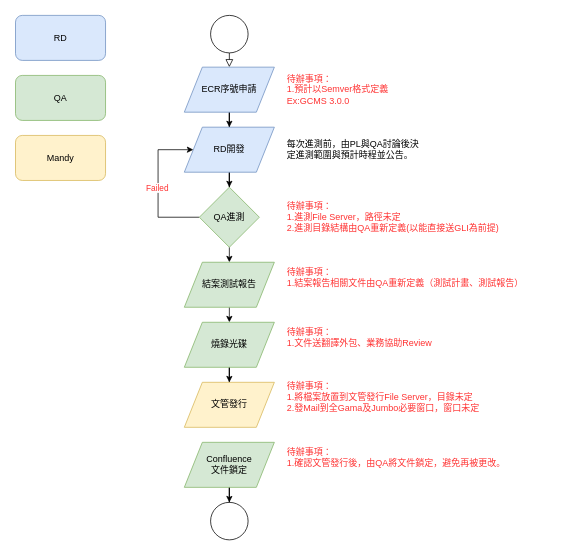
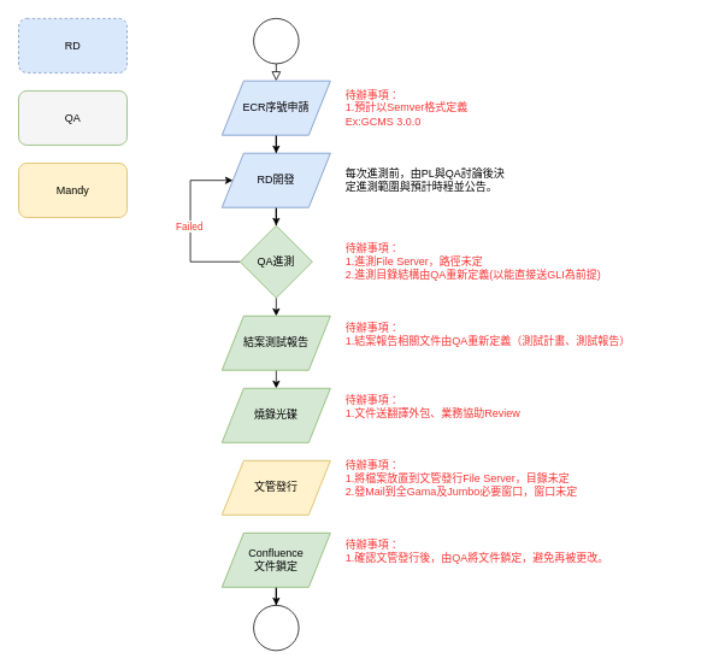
  <mxCell id="0" />
  <mxCell id="1" parent="0" />
  <mxCell id="2" value="" style="rounded=0;html=1;jettySize=auto;orthogonalLoop=1;fontSize=11;endArrow=block;endFill=0;endSize=8;strokeWidth=1;shadow=0;labelBackgroundColor=none;edgeStyle=orthogonalEdgeStyle;exitX=0.5;exitY=1;exitDx=0;exitDy=0;entryX=0.5;entryY=0;entryDx=0;entryDy=0;" parent="1" source="5" target="4" edge="1"><mxGeometry relative="1" as="geometry"><mxPoint x="215" y="180" as="sourcePoint" /></mxGeometry></mxCell>
  <mxCell id="3" style="edgeStyle=orthogonalEdgeStyle;rounded=0;orthogonalLoop=1;jettySize=auto;html=1;" parent="1" source="4" target="7" edge="1"><mxGeometry relative="1" as="geometry" /></mxCell>
  <mxCell id="4" value="ECR序號申請" style="shape=parallelogram;perimeter=parallelogramPerimeter;whiteSpace=wrap;html=1;fillColor=#dae8fc;strokeColor=#6c8ebf;" parent="1" vertex="1"><mxGeometry x="245" y="89" width="120" height="60" as="geometry" /></mxCell>
  <mxCell id="5" value="" style="ellipse;whiteSpace=wrap;html=1;aspect=fixed;" parent="1" vertex="1"><mxGeometry x="280" y="20" width="50" height="50" as="geometry" /></mxCell>
  <mxCell id="6" style="edgeStyle=orthogonalEdgeStyle;rounded=0;orthogonalLoop=1;jettySize=auto;html=1;entryX=0.5;entryY=0;entryDx=0;entryDy=0;" parent="1" source="7" target="11" edge="1"><mxGeometry relative="1" as="geometry" /></mxCell>
  <mxCell id="7" value="RD開發" style="shape=parallelogram;perimeter=parallelogramPerimeter;whiteSpace=wrap;html=1;fillColor=#dae8fc;strokeColor=#6c8ebf;" parent="1" vertex="1"><mxGeometry x="245" y="169" width="120" height="60" as="geometry" /></mxCell>
  <mxCell id="8" style="edgeStyle=orthogonalEdgeStyle;rounded=0;orthogonalLoop=1;jettySize=auto;html=1;exitX=0.5;exitY=1;exitDx=0;exitDy=0;entryX=0.5;entryY=0;entryDx=0;entryDy=0;" parent="1" source="11" target="13" edge="1"><mxGeometry relative="1" as="geometry" /></mxCell>
  <mxCell id="9" style="edgeStyle=orthogonalEdgeStyle;rounded=0;orthogonalLoop=1;jettySize=auto;html=1;fontColor=#FF3333;entryX=0;entryY=0.5;entryDx=0;entryDy=0;exitX=0;exitY=0.5;exitDx=0;exitDy=0;" parent="1" source="11" target="7" edge="1"><mxGeometry relative="1" as="geometry"><mxPoint x="210" y="189" as="targetPoint" /><Array as="points"><mxPoint x="210" y="289" /><mxPoint x="210" y="199" /></Array></mxGeometry></mxCell>
  <mxCell id="10" value="Failed" style="edgeLabel;html=1;align=center;verticalAlign=middle;resizable=0;points=[];fontColor=#FF3333;" parent="9" vertex="1" connectable="0"><mxGeometry x="-0.008" y="2" relative="1" as="geometry"><mxPoint as="offset" /></mxGeometry></mxCell>
  <mxCell id="11" value="QA進測" style="rhombus;whiteSpace=wrap;html=1;fillColor=#d5e8d4;strokeColor=#82b366;" parent="1" vertex="1"><mxGeometry x="265" y="249" width="80" height="80" as="geometry" /></mxCell>
  <mxCell id="12" style="edgeStyle=orthogonalEdgeStyle;rounded=0;orthogonalLoop=1;jettySize=auto;html=1;exitX=0.5;exitY=1;exitDx=0;exitDy=0;entryX=0.5;entryY=0;entryDx=0;entryDy=0;" parent="1" source="13" target="15" edge="1"><mxGeometry relative="1" as="geometry" /></mxCell>
  <mxCell id="13" value="結案測試報告" style="shape=parallelogram;perimeter=parallelogramPerimeter;whiteSpace=wrap;html=1;fillColor=#d5e8d4;strokeColor=#82b366;" parent="1" vertex="1"><mxGeometry x="245" y="349" width="120" height="60" as="geometry" /></mxCell>
- <mxCell id="14" style="edgeStyle=orthogonalEdgeStyle;rounded=0;orthogonalLoop=1;jettySize=auto;html=1;exitX=0.5;exitY=1;exitDx=0;exitDy=0;" parent="1" source="15" target="16" edge="1"><mxGeometry relative="1" as="geometry" /></mxCell>
  <mxCell id="15" value="燒錄光碟" style="shape=parallelogram;perimeter=parallelogramPerimeter;whiteSpace=wrap;html=1;fillColor=#d5e8d4;strokeColor=#82b366;" parent="1" vertex="1"><mxGeometry x="245" y="429" width="120" height="60" as="geometry" /></mxCell>
  <mxCell id="16" value="文管發行" style="shape=parallelogram;perimeter=parallelogramPerimeter;whiteSpace=wrap;html=1;fillColor=#fff2cc;strokeColor=#d6b656;" parent="1" vertex="1"><mxGeometry x="245" y="509" width="120" height="60" as="geometry" /></mxCell>
  <mxCell id="17" value="" style="ellipse;whiteSpace=wrap;html=1;aspect=fixed;" parent="1" vertex="1"><mxGeometry x="280" y="669" width="50" height="50" as="geometry" /></mxCell>
  <mxCell id="18" value="待辦事項：&lt;br&gt;1.預計以Semver格式定義&lt;br&gt;Ex:GCMS 3.0.0" style="text;html=1;strokeColor=none;fillColor=none;align=left;verticalAlign=middle;whiteSpace=wrap;rounded=0;fontColor=#FF3333;" parent="1" vertex="1"><mxGeometry x="380" y="109" width="218" height="20" as="geometry" /></mxCell>
- <mxCell id="19" value="RD" style="rounded=1;whiteSpace=wrap;html=1;align=center;fillColor=#dae8fc;strokeColor=#6c8ebf;" parent="1" vertex="1"><mxGeometry x="20" y="20" width="120" height="60" as="geometry" /></mxCell>
- <mxCell id="20" value="QA" style="rounded=1;whiteSpace=wrap;html=1;align=center;fillColor=#d5e8d4;strokeColor=#82b366;" parent="1" vertex="1"><mxGeometry x="20" y="100" width="120" height="60" as="geometry" /></mxCell>
+ <mxCell id="19" value="RD" style="rounded=1;whiteSpace=wrap;html=1;align=center;fillColor=#dae8fc;strokeColor=#6c8ebf;dashed=1;" parent="1" vertex="1"><mxGeometry x="20" y="20" width="120" height="60" as="geometry" /></mxCell>
+ <mxCell id="20" value="QA" style="rounded=1;whiteSpace=wrap;html=1;align=center;fillColor=#f5f5f5;strokeColor=#82b366;" parent="1" vertex="1"><mxGeometry x="20" y="100" width="120" height="60" as="geometry" /></mxCell>
  <mxCell id="21" value="Mandy" style="rounded=1;whiteSpace=wrap;html=1;align=center;fillColor=#fff2cc;strokeColor=#d6b656;" parent="1" vertex="1"><mxGeometry x="20" y="180" width="120" height="60" as="geometry" /></mxCell>
  <mxCell id="22" value="每次進測前，由PL與QA討論後決定進測範圍與預計時程並公告。" style="text;html=1;strokeColor=none;fillColor=none;align=left;verticalAlign=middle;whiteSpace=wrap;rounded=0;" parent="1" vertex="1"><mxGeometry x="380" y="189" width="190" height="20" as="geometry" /></mxCell>
  <mxCell id="23" value="待辦事項：&lt;br&gt;1.結案報告相關文件由QA重新定義（測試計畫、測試報告）" style="text;html=1;strokeColor=none;fillColor=none;align=left;verticalAlign=middle;whiteSpace=wrap;rounded=0;fontColor=#FF3333;" parent="1" vertex="1"><mxGeometry x="380" y="349" width="380" height="40" as="geometry" /></mxCell>
  <mxCell id="24" value="待辦事項：&lt;br&gt;1.將檔案放置到文管發行File Server，目錄未定&lt;br&gt;2.發Mail到全Gama及Jumbo必要窗口，窗口未定&lt;br&gt;" style="text;html=1;strokeColor=none;fillColor=none;align=left;verticalAlign=middle;whiteSpace=wrap;rounded=0;fontColor=#FF3333;" parent="1" vertex="1"><mxGeometry x="380" y="519" width="280" height="20" as="geometry" /></mxCell>
  <mxCell id="25" value="" style="edgeStyle=orthogonalEdgeStyle;rounded=0;orthogonalLoop=1;jettySize=auto;html=1;" parent="1" source="26" target="17" edge="1"><mxGeometry relative="1" as="geometry" /></mxCell>
  <mxCell id="26" value="Confluence&lt;br&gt;文件鎖定" style="shape=parallelogram;perimeter=parallelogramPerimeter;whiteSpace=wrap;html=1;fillColor=#d5e8d4;strokeColor=#82b366;" parent="1" vertex="1"><mxGeometry x="245" y="589" width="120" height="60" as="geometry" /></mxCell>
  <mxCell id="27" value="待辦事項：&lt;br&gt;1.確認文管發行後，由QA將文件鎖定，避免再被更改。" style="text;html=1;strokeColor=none;fillColor=none;align=left;verticalAlign=middle;whiteSpace=wrap;rounded=0;fontColor=#FF3333;" parent="1" vertex="1"><mxGeometry x="380" y="599" width="303" height="20" as="geometry" /></mxCell>
  <mxCell id="28" value="待辦事項：&lt;br&gt;1.文件送翻譯外包、業務協助Review" style="text;html=1;strokeColor=none;fillColor=none;align=left;verticalAlign=middle;whiteSpace=wrap;rounded=0;fontColor=#FF3333;" parent="1" vertex="1"><mxGeometry x="380" y="429" width="330" height="40" as="geometry" /></mxCell>
  <mxCell id="29" value="待辦事項：&lt;br&gt;1.進測File Server，路徑未定&lt;br&gt;2.進測目錄結構由QA重新定義(以能直接送GLI為前提)" style="text;html=1;strokeColor=none;fillColor=none;align=left;verticalAlign=middle;whiteSpace=wrap;rounded=0;fontColor=#FF3333;" parent="1" vertex="1"><mxGeometry x="380" y="269" width="360" height="40" as="geometry" /></mxCell>
